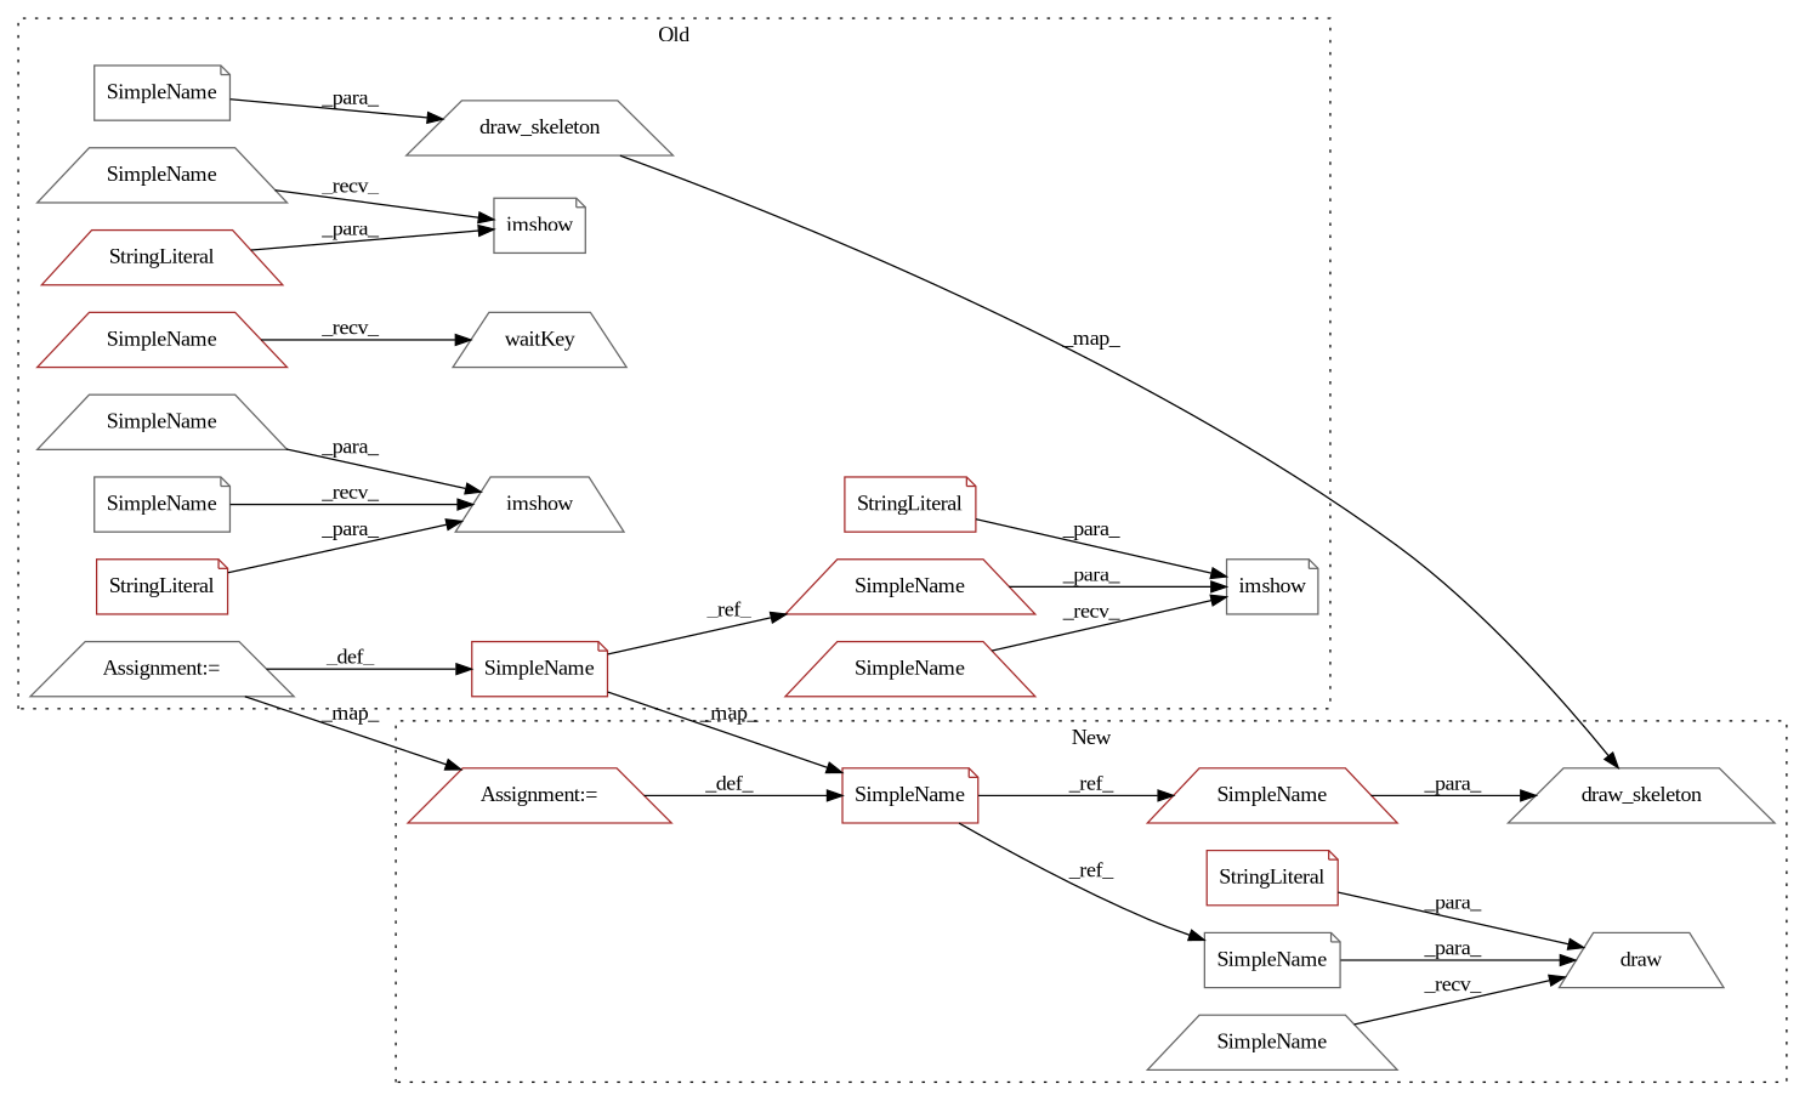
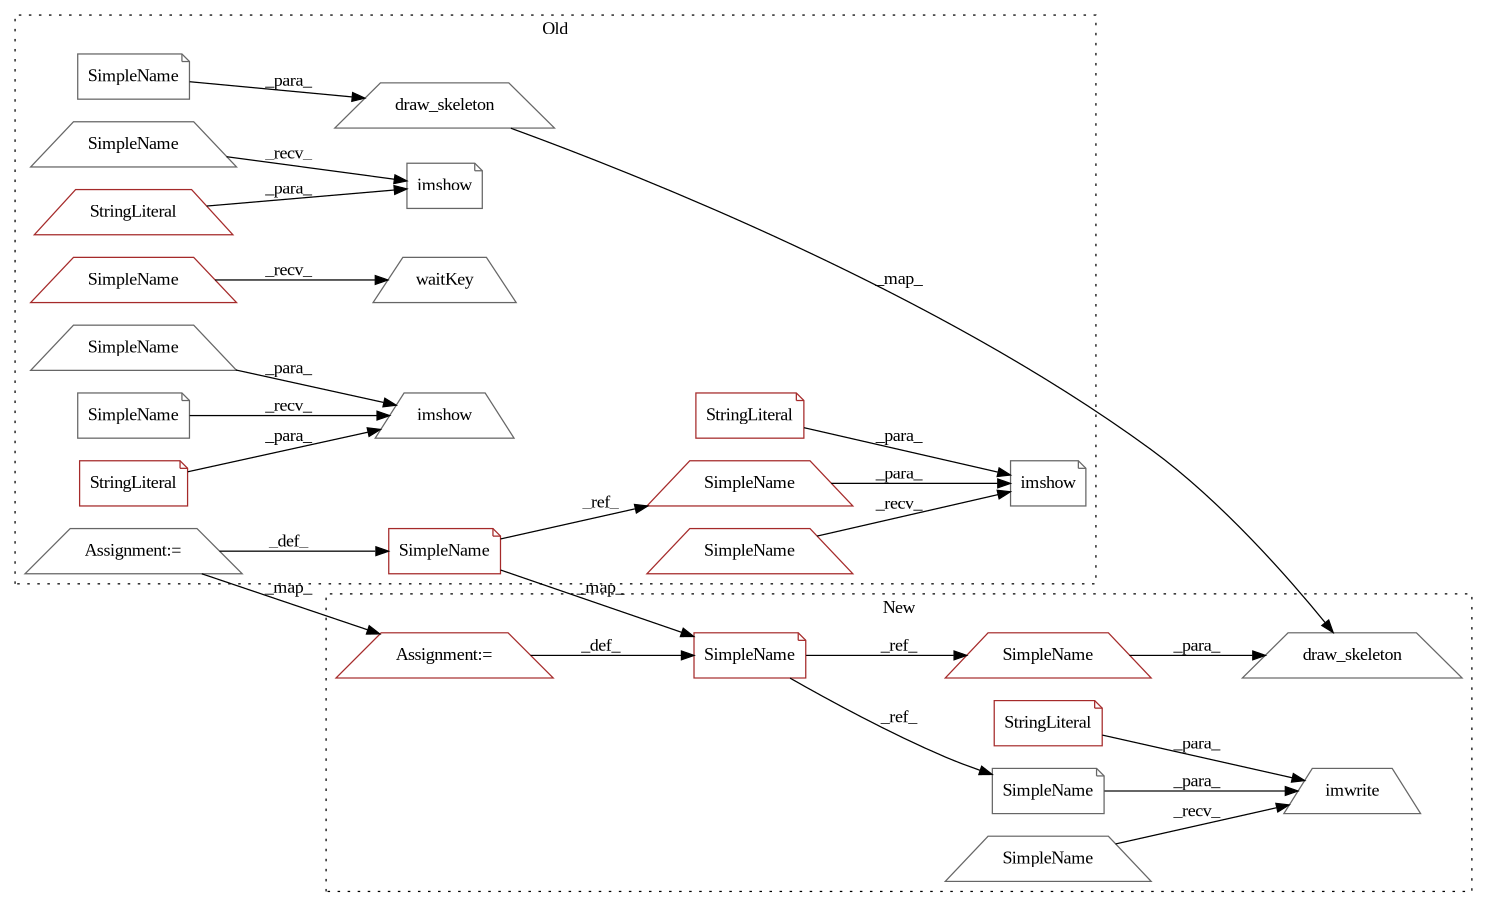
  digraph {
    rankdir=LR
    fontname="Liberation Serif"
    node [a=42 l=3 shape=trapezium color=gray40 fontname="Liberation Serif"]
    edge [fontname="Liberation Serif"]
    n1 [a=32 l="7,1" label=imshow s="13305,13320" shape=note]
    n2 [a=45 label=StringLiteral s=13312 shape=note color=brown]
    n3 [a=32 l=9 label=waitKey s=13359]
    n4 [a=32 l="7,1" label=imshow s="13274,13292" shape=note]
    n5 [a=45 label=StringLiteral s=13281 color=brown]
    n6 [a=32 l="7,1" label=imshow s="13333,13346"]
    n7 [a=45 l=2 label=StringLiteral s=13340 shape=note color=brown]
    n8 [a=7 l=1 label="Assignment:=" s=13207]
    n9 [a=32 l="14,1" label=draw_skeleton s="13226,13261"]
    n10 [l=4 label=SimpleName s=13203 shape=note color=brown]
    n11 [label=SimpleName s=13355 color=brown]
    n12 [label=SimpleName s=13329 shape=note]
    n13 [label=SimpleName s=13301 color=brown]
    n14 [label=SimpleName s=13270]
    n15 [label=SimpleName s=13343]
    n16 [label=SimpleName s=13240 shape=note]
    n17 [l=4 label=SimpleName s=13316 color=brown]
-   n18 [a=32 l="8,1" label=draw s="13309,13333"]
+   n18 [a=32 l="8,1" label=imwrite s="13309,13333"]
    n19 [a=45 l=9 label=StringLiteral s=13317 shape=note color=brown]
    n20 [a=7 l=1 label="Assignment:=" s=13239 color=brown]
    n21 [a=32 l="14,1" label=draw_skeleton s="13258,13296"]
    n22 [l=6 label=SimpleName s=13233 shape=note color=brown]
    n23 [label=SimpleName s=13305]
    n24 [l=6 label=SimpleName s=13272 color=brown]
    n25 [l=6 label=SimpleName s=13327 shape=note]
    subgraph cluster_1 {
      label=Old
      style=dotted
      n1
      n2
      n3
      n4
      n5
      n6
      n7
      n8
      n9
      n10
      n11
      n12
      n13
      n14
      n15
      n16
      n17
    }
    subgraph cluster_2 {
      label=New
      style=dotted
      n18
      n19
      n20
      n21
      n22
      n23
      n24
      n25
    }
    n2 -> n1 [label=_para_]
    n5 -> n4 [label=_para_]
    n7 -> n6 [label=_para_]
    n8 -> n10 [label=_def_]
    n8 -> n20 [label=_map_]
    n9 -> n21 [label=_map_]
    n10 -> n17 [label=_ref_]
    n10 -> n22 [label=_map_]
    n11 -> n3 [label=_recv_]
    n12 -> n6 [label=_recv_]
    n13 -> n1 [label=_recv_]
    n14 -> n4 [label=_recv_]
    n15 -> n6 [label=_para_]
    n16 -> n9 [label=_para_]
    n17 -> n1 [label=_para_]
    n19 -> n18 [label=_para_]
    n20 -> n22 [label=_def_]
    n22 -> n24 [label=_ref_]
    n22 -> n25 [label=_ref_]
    n23 -> n18 [label=_recv_]
    n24 -> n21 [label=_para_]
    n25 -> n18 [label=_para_]
  }
